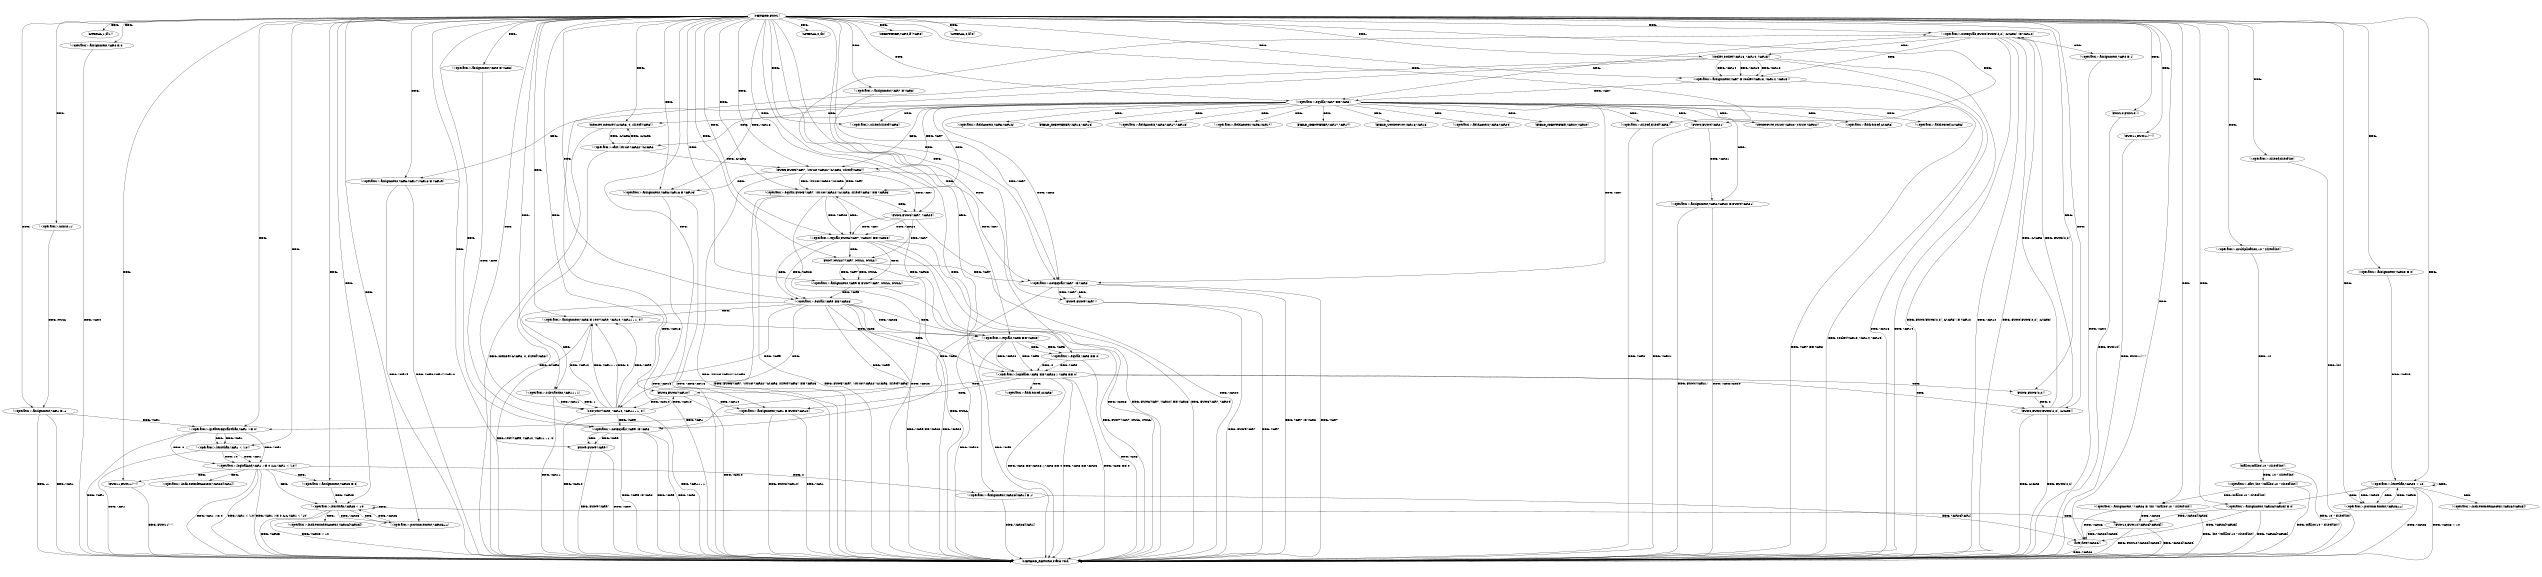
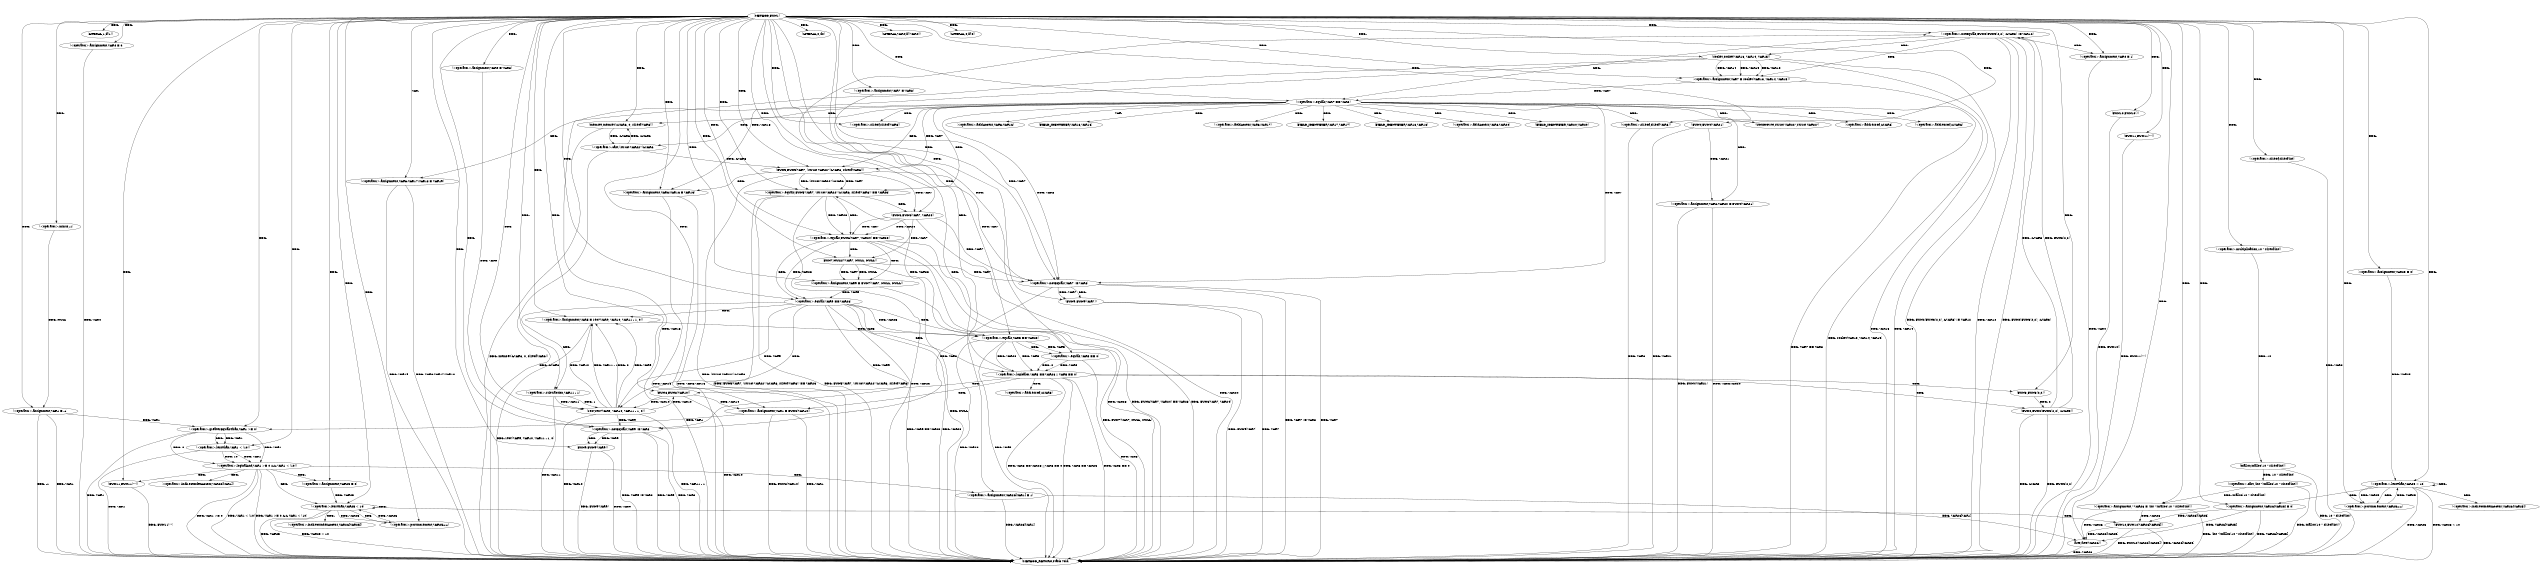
  digraph {
    n1 [label="(METHOD,FUN1)"]
    n2 [label="(<operator>.assignment,VAR1 = -1)"]
    n3 [label="(<operator>.minus,-1)"]
    n4 [label="(LITERAL,1,if(1))"]
    n5 [label="(<operator>.assignment,VAR4 = 0)"]
    n6 [label="(<operator>.assignment,VAR7 = VAR8)"]
    n7 [label="(<operator>.assignment,VAR9 = VAR8)"]
    n8 [label="(<operator>.notEquals,FUN2(FUN3(2,2), &VAR3) != VAR12)"]
    n9 [label="(FUN3,FUN3(2,2))"]
    n10 [label="(<operator>.assignment,VAR4 = 1)"]
    n11 [label="(<operator>.assignment,VAR7 = socket(VAR13, VAR14, VAR15))"]
    n12 [label="(socket,socket(VAR13, VAR14, VAR15))"]
    n13 [label="(<operator>.equals,VAR7 == VAR8)"]
    n14 [label="(memset,memset(&VAR6, 0, sizeof(VAR6)))"]
    n15 [label="(<operator>.sizeOf,sizeof(VAR6))"]
    n16 [label="(<operator>.assignment,VAR6.VAR16 = VAR13)"]
    n17 [label="(<operator>.assignment,VAR6.VAR17.VAR18 = VAR19)"]
    n18 [label="(FUN4,FUN4(VAR21))"]
    n19 [label="(<operator>.equals,FUN5(VAR7, (struct VAR22*)&VAR6, sizeof(VAR6)) == VAR23)"]
    n20 [label="(FUN5,FUN5(VAR7, (struct VAR22*)&VAR6, sizeof(VAR6)))"]
    n21 [label="(<operator>.sizeOf,sizeof(VAR6))"]
    n22 [label="(<operator>.equals,FUN6(VAR7, VAR24) == VAR23)"]
    n23 [label="(FUN6,FUN6(VAR7, VAR24))"]
    n24 [label="(<operator>.assignment,VAR9 = FUN7(VAR7, NULL, NULL))"]
    n25 [label="(FUN7,NULL7(VAR7, NULL, NULL))"]
    n26 [label="(<operator>.equals,VAR9 == VAR23)"]
    n27 [label="(<operator>.assignment,VAR5 = recv(VAR9, VAR10, VAR11 - 1, 0))"]
    n28 [label="(recv,recv(VAR9, VAR10, VAR11 - 1, 0))"]
    n29 [label="(<operator>.subtraction,VAR11 - 1)"]
    n30 [label="(<operator>.equals,VAR5 == VAR23)"]
    n31 [label="(<operator>.equals,VAR5 == 0)"]
    n32 [label="(<operator>.assignment,VAR1 = FUN8(VAR10))"]
    n33 [label="(FUN8,FUN8(VAR10))"]
    n34 [label="(LITERAL,0,do)"]
    n35 [label="(<operator>.notEquals,VAR7 != VAR8)"]
    n36 [label="(FUN9,FUN9(VAR7))"]
    n37 [label="(<operator>.notEquals,VAR9 != VAR8)"]
    n38 [label="(FUN9,FUN9(VAR9))"]
-   n39 [label="(IDENTIFIER,VAR4,if (VAR4))"]
+   n39 [label="(LITERAL,VAR4,if (VAR4))"]
    n40 [label="(FUN10,FUN10())"]
    n41 [label="(LITERAL,0,if(0))"]
    n42 [label="(FUN11,FUN11(\"\"))"]
    n43 [label="(<operator>.assignment,* VAR26 = (int *)malloc(10 * sizeof(int)))"]
    n44 [label="(<operator>.multiplication,10 * sizeof(int))"]
    n45 [label="(<operator>.sizeOf,sizeof(int))"]
    n46 [label="(<operator>.assignment,VAR25 = 0)"]
    n47 [label="(<operator>.lessThan,VAR25 < 10)"]
    n48 [label="(<operator>.postIncrement,VAR25++)"]
    n49 [label="(<operator>.assignment,VAR26[VAR25] = 0)"]
    n50 [label="(<operator>.greaterEqualsThan,VAR1 >= 0)"]
    n51 [label="(<operator>.lessThan,VAR1 < (10))"]
    n52 [label="(<operator>.assignment,VAR26[VAR1] = 1)"]
    n53 [label="(<operator>.assignment,VAR25 = 0)"]
    n54 [label="(<operator>.lessThan,VAR25 < 10)"]
    n55 [label="(<operator>.postIncrement,VAR25++)"]
    n56 [label="(FUN11,FUN11(\"\"))"]
    n57 [label="(free,free(VAR26))"]
    n58 [label="(METHOD_RETURN,static void)"]
    n59 [label="(FUN2,FUN2(FUN3(2,2), &VAR3))"]
    n60 [label="(<operator>.assignment,VAR6.VAR20 = FUN4(VAR21))"]
    n61 [label="(<operator>.cast,(struct VAR22*)&VAR6)"]
    n62 [label="(<operator>.addressOf,&VAR6)"]
    n63 [label="(<operator>.fieldAccess,VAR6.VAR16)"]
    n64 [label="(FIELD_IDENTIFIER,VAR16,VAR16)"]
-   n65 [label="(<operator>.fieldAccess,VAR6.VAR17.VAR18)"]
    n66 [label="(<operator>.fieldAccess,VAR6.VAR17)"]
    n67 [label="(FIELD_IDENTIFIER,VAR17,VAR17)"]
-   n68 [label="(FIELD_UNKNOWN,VAR18,VAR18)"]
+   n68 [label="(FIELD_IDENTIFIER,VAR18,VAR18)"]
    n69 [label="(<operator>.fieldAccess,VAR6.VAR20)"]
    n70 [label="(FIELD_IDENTIFIER,VAR20,VAR20)"]
    n71 [label="(UNKNOWN,struct VAR22*,struct VAR22*)"]
    n72 [label="(<operator>.addressOf,&VAR6)"]
    n73 [label="(<operator>.logicalOr,VAR5 == VAR23 || VAR5 == 0)"]
    n74 [label="(FUN12,FUN12(VAR26[VAR25]))"]
    n75 [label="(malloc,malloc(10 * sizeof(int)))"]
    n76 [label="(<operator>.indirectIndexAccess,VAR26[VAR25])"]
    n77 [label="(<operator>.logicalAnd,VAR1 >= 0 && VAR1 < (10))"]
    n78 [label="(<operator>.indirectIndexAccess,VAR26[VAR25])"]
    n79 [label="(<operator>.addressOf,&VAR3)"]
    n80 [label="(<operator>.cast,(int *)malloc(10 * sizeof(int)))"]
    n81 [label="(<operator>.indirectIndexAccess,VAR26[VAR1])"]
    n1 -> n2 [label="DDG: "]
    n1 -> n3 [label="DDG: "]
    n1 -> n4 [label="DDG: "]
    n1 -> n5 [label="DDG: "]
    n1 -> n6 [label="DDG: "]
    n1 -> n7 [label="DDG: "]
    n1 -> n8 [label="DDG: "]
    n1 -> n9 [label="DDG: "]
-   n1 -> n59 [label="DDG: "]
+   n1 -> n10 [label="DDG: "]
    n1 -> n11 [label="DDG: "]
    n1 -> n12 [label="DDG: "]
    n1 -> n13 [label="DDG: "]
    n1 -> n14 [label="DDG: "]
    n1 -> n15 [label="DDG: "]
    n1 -> n16 [label="DDG: "]
-   n1 -> n17 [label="DDG: "]
+   n1 -> n17 [label="VAR: "]
    n1 -> n18 [label="DDG: "]
    n1 -> n19 [label="DDG: "]
-   n1 -> n20 [label="DDG: "]
+   n1 -> n20 [label="CDG: "]
    n1 -> n21 [label="DDG: "]
    n1 -> n22 [label="DDG: "]
    n1 -> n23 [label="DDG: "]
    n1 -> n24 [label="DDG: "]
    n1 -> n25 [label="DDG: "]
    n1 -> n26 [label="DDG: "]
    n1 -> n27 [label="DDG: "]
    n1 -> n28 [label="DDG: "]
    n1 -> n29 [label="DDG: "]
    n1 -> n30 [label="DDG: "]
    n1 -> n31 [label="DDG: "]
    n1 -> n32 [label="DDG: "]
    n1 -> n33 [label="DDG: "]
    n1 -> n34 [label="DDG: "]
    n1 -> n35 [label="DDG: "]
    n1 -> n36 [label="DDG: "]
    n1 -> n37 [label="DDG: "]
    n1 -> n38 [label="DDG: "]
    n1 -> n39 [label="DDG: "]
    n1 -> n40 [label="DDG: "]
    n1 -> n41 [label="DDG: "]
    n1 -> n42 [label="DDG: "]
    n1 -> n43 [label="DDG: "]
    n1 -> n44 [label="DDG: "]
    n1 -> n45 [label="DDG: "]
    n1 -> n46 [label="DDG: "]
    n1 -> n47 [label="DDG: "]
    n1 -> n48 [label="DDG: "]
    n1 -> n49 [label="DDG: "]
    n1 -> n50 [label="DDG: "]
    n1 -> n51 [label="DDG: "]
-   n1 -> n52 [label="DDG: "]
+   n1 -> n52 [label="CDG: "]
    n1 -> n53 [label="DDG: "]
    n1 -> n54 [label="DDG: "]
    n1 -> n55 [label="DDG: "]
    n1 -> n56 [label="DDG: "]
    n1 -> n57 [label="DDG: "]
    n2 -> n50 [label="DDG: VAR1"]
    n2 -> n58 [label="DDG: VAR1"]
    n2 -> n58 [label="DDG: -1"]
    n3 -> n2 [label="DDG: NULL"]
    n5 -> n58 [label="DDG: VAR4"]
    n6 -> n35 [label="DDG: VAR7"]
    n7 -> n37 [label="DDG: VAR9"]
    n8 -> n10 [label="CDG: "]
    n8 -> n11 [label="CDG: "]
    n8 -> n12 [label="CDG: "]
    n8 -> n13 [label="CDG: "]
    n8 -> n58 [label="DDG: FUN2(FUN3(2,2), &VAR3) != VAR12"]
    n8 -> n58 [label="DDG: VAR12"]
    n8 -> n58 [label="DDG: FUN2(FUN3(2,2), &VAR3)"]
    n9 -> n59 [label="DDG: 2"]
    n10 -> n58 [label="DDG: VAR4"]
    n11 -> n13 [label="DDG: VAR7"]
    n11 -> n58 [label="DDG: socket(VAR13, VAR14, VAR15)"]
    n12 -> n11 [label="DDG: VAR13"]
    n12 -> n11 [label="DDG: VAR14"]
    n12 -> n11 [label="DDG: VAR15"]
    n12 -> n16 [label="DDG: VAR13"]
    n12 -> n58 [label="DDG: VAR15"]
    n12 -> n58 [label="DDG: VAR13"]
    n12 -> n58 [label="DDG: VAR14"]
    n13 -> n14 [label="CDG: "]
    n13 -> n15 [label="CDG: "]
    n13 -> n17 [label="CDG: "]
-   n13 -> n18 [label="CDG: "]
    n13 -> n19 [label="CDG: "]
    n13 -> n20 [label="DDG: VAR7"]
    n13 -> n20 [label="CDG: "]
    n13 -> n21 [label="CDG: "]
    n13 -> n35 [label="DDG: VAR7"]
    n13 -> n35 [label="DDG: VAR8"]
    n13 -> n58 [label="DDG: VAR7 == VAR8"]
    n13 -> n60 [label="CDG: "]
    n13 -> n61 [label="CDG: "]
    n13 -> n62 [label="CDG: "]
-   n13 -> n63 [label="CDG: "]
+   n13 -> n63 [label="VAR: "]
    n13 -> n64 [label="CDG: "]
-   n13 -> n65 [label="CDG: "]
    n13 -> n66 [label="CDG: "]
    n13 -> n67 [label="CDG: "]
    n13 -> n68 [label="CDG: "]
    n13 -> n69 [label="CDG: "]
    n13 -> n70 [label="CDG: "]
    n13 -> n71 [label="CDG: "]
    n13 -> n72 [label="CDG: "]
    n14 -> n58 [label="DDG: memset(&VAR6, 0, sizeof(VAR6))"]
    n14 -> n61 [label="DDG: &VAR6"]
    n16 -> n58 [label="DDG: VAR6.VAR16"]
    n16 -> n58 [label="DDG: VAR13"]
    n17 -> n58 [label="DDG: VAR19"]
    n17 -> n58 [label="DDG: VAR6.VAR17.VAR18"]
    n18 -> n58 [label="DDG: VAR21"]
    n18 -> n60 [label="DDG: VAR21"]
    n19 -> n22 [label="DDG: VAR23"]
    n19 -> n22 [label="CDG: "]
    n19 -> n23 [label="CDG: "]
    n19 -> n58 [label="DDG: FUN5(VAR7, (struct VAR22*)&VAR6, sizeof(VAR6))"]
    n19 -> n58 [label="DDG: VAR23"]
    n19 -> n58 [label="DDG: FUN5(VAR7, (struct VAR22*)&VAR6, sizeof(VAR6)) == VAR23"]
    n20 -> n16 [label="CDG: "]
    n20 -> n19 [label="DDG: VAR7"]
    n20 -> n19 [label="DDG: (struct VAR22*)&VAR6"]
    n20 -> n23 [label="DDG: VAR7"]
    n20 -> n35 [label="DDG: VAR7"]
    n20 -> n58 [label="DDG: (struct VAR22*)&VAR6"]
    n21 -> n58 [label="DDG: VAR6"]
    n22 -> n24 [label="CDG: "]
    n22 -> n25 [label="CDG: "]
    n22 -> n26 [label="DDG: VAR23"]
    n22 -> n26 [label="CDG: "]
    n22 -> n58 [label="DDG: FUN6(VAR7, VAR24)"]
    n22 -> n58 [label="DDG: VAR23"]
    n22 -> n58 [label="DDG: FUN6(VAR7, VAR24) == VAR23"]
    n23 -> n22 [label="DDG: VAR7"]
    n23 -> n22 [label="DDG: VAR24"]
    n23 -> n25 [label="DDG: VAR7"]
+   n23 -> n35 [label="DDG: VAR7"]
    n23 -> n58 [label="DDG: VAR24"]
    n24 -> n26 [label="DDG: VAR9"]
    n24 -> n58 [label="DDG: FUN7(VAR7, NULL, NULL)"]
    n25 -> n24 [label="DDG: VAR7"]
    n25 -> n24 [label="DDG: NULL"]
    n25 -> n35 [label="DDG: VAR7"]
    n25 -> n58 [label="DDG: NULL"]
    n26 -> n27 [label="CDG: "]
    n26 -> n28 [label="DDG: VAR9"]
    n26 -> n28 [label="CDG: "]
    n26 -> n29 [label="CDG: "]
    n26 -> n30 [label="DDG: VAR23"]
    n26 -> n30 [label="CDG: "]
    n26 -> n37 [label="DDG: VAR9"]
    n26 -> n58 [label="DDG: VAR23"]
    n26 -> n58 [label="DDG: VAR9 == VAR23"]
    n26 -> n73 [label="CDG: "]
    n27 -> n30 [label="DDG: VAR5"]
    n27 -> n58 [label="DDG: recv(VAR9, VAR10, VAR11 - 1, 0)"]
    n28 -> n27 [label="DDG: VAR9"]
    n28 -> n27 [label="DDG: VAR10"]
    n28 -> n27 [label="DDG: VAR11 - 1"]
    n28 -> n27 [label="DDG: 0"]
    n28 -> n33 [label="DDG: VAR10"]
    n28 -> n37 [label="DDG: VAR9"]
    n28 -> n58 [label="DDG: VAR10"]
    n28 -> n58 [label="DDG: VAR11 - 1"]
    n29 -> n28 [label="DDG: VAR11"]
    n29 -> n28 [label="DDG: 1"]
    n29 -> n58 [label="DDG: VAR11"]
    n30 -> n19 [label="DDG: VAR23"]
    n30 -> n31 [label="DDG: VAR5"]
    n30 -> n31 [label="CDG: "]
    n30 -> n58 [label="DDG: VAR23"]
    n30 -> n58 [label="DDG: VAR5"]
    n30 -> n73 [label="DDG: VAR5"]
    n30 -> n73 [label="DDG: VAR23"]
    n31 -> n58 [label="DDG: VAR5"]
    n31 -> n73 [label="DDG: VAR5"]
    n31 -> n73 [label="DDG: 0"]
    n32 -> n50 [label="DDG: VAR1"]
    n32 -> n58 [label="DDG: FUN8(VAR10)"]
    n32 -> n58 [label="DDG: VAR1"]
    n33 -> n28 [label="DDG: VAR10"]
    n33 -> n32 [label="DDG: VAR10"]
    n33 -> n58 [label="DDG: VAR10"]
    n35 -> n36 [label="DDG: VAR7"]
    n35 -> n36 [label="CDG: "]
    n35 -> n37 [label="DDG: VAR8"]
    n35 -> n58 [label="DDG: VAR7 != VAR8"]
    n35 -> n58 [label="DDG: VAR7"]
    n36 -> n58 [label="DDG: VAR7"]
    n36 -> n58 [label="DDG: FUN9(VAR7)"]
    n37 -> n38 [label="DDG: VAR9"]
    n37 -> n38 [label="CDG: "]
    n37 -> n58 [label="DDG: VAR9 != VAR8"]
    n37 -> n58 [label="DDG: VAR9"]
    n37 -> n58 [label="DDG: VAR8"]
    n38 -> n58 [label="DDG: FUN9(VAR9)"]
    n38 -> n58 [label="DDG: VAR9"]
    n40 -> n58 [label="DDG: FUN10()"]
    n42 -> n58 [label="DDG: FUN11(\"\")"]
    n43 -> n57 [label="DDG: VAR26"]
    n43 -> n58 [label="DDG: (int *)malloc(10 * sizeof(int))"]
    n43 -> n74 [label="DDG: VAR26"]
    n44 -> n75 [label="DDG: 10"]
-   n45 -> n58 [label="DDG: int"]
+   n45 -> n58 [label="DDG: VAR8"]
    n46 -> n47 [label="DDG: VAR25"]
    n47 -> n47 [label="CDG: "]
    n47 -> n48 [label="DDG: VAR25"]
    n47 -> n48 [label="CDG: "]
    n47 -> n49 [label="CDG: "]
    n47 -> n58 [label="DDG: VAR25"]
    n47 -> n58 [label="DDG: VAR25 < 10"]
    n47 -> n76 [label="CDG: "]
    n48 -> n47 [label="DDG: VAR25"]
    n49 -> n57 [label="DDG: VAR26[VAR25]"]
    n49 -> n58 [label="DDG: VAR26[VAR25]"]
    n49 -> n74 [label="DDG: VAR26[VAR25]"]
    n50 -> n51 [label="DDG: VAR1"]
    n50 -> n51 [label="CDG: "]
    n50 -> n58 [label="DDG: VAR1"]
    n50 -> n77 [label="DDG: VAR1"]
    n50 -> n77 [label="DDG: 0"]
    n51 -> n58 [label="DDG: VAR1"]
    n51 -> n77 [label="DDG: VAR1"]
    n51 -> n77 [label="DDG: 10"]
    n52 -> n57 [label="DDG: VAR26[VAR1]"]
    n52 -> n58 [label="DDG: VAR26[VAR1]"]
    n53 -> n54 [label="DDG: VAR25"]
    n54 -> n54 [label="CDG: "]
    n54 -> n55 [label="DDG: VAR25"]
    n54 -> n55 [label="CDG: "]
    n54 -> n58 [label="DDG: VAR25"]
    n54 -> n58 [label="DDG: VAR25 < 10"]
    n54 -> n74 [label="CDG: "]
    n54 -> n78 [label="CDG: "]
    n55 -> n54 [label="DDG: VAR25"]
    n56 -> n58 [label="DDG: FUN11(\"\")"]
    n57 -> n58 [label="DDG: VAR26"]
    n59 -> n8 [label="DDG: FUN3(2,2)"]
    n59 -> n8 [label="DDG: &VAR3"]
    n59 -> n58 [label="DDG: FUN3(2,2)"]
    n59 -> n58 [label="DDG: &VAR3"]
    n60 -> n58 [label="DDG: FUN4(VAR21)"]
    n60 -> n58 [label="DDG: VAR6.VAR20"]
    n61 -> n14 [label="DDG: &VAR6"]
    n61 -> n20 [label="DDG: &VAR6"]
    n61 -> n58 [label="DDG: &VAR6"]
    n73 -> n8 [label="CDG: "]
    n73 -> n9 [label="CDG: "]
    n73 -> n32 [label="CDG: "]
    n73 -> n33 [label="CDG: "]
    n73 -> n58 [label="DDG: VAR5 == VAR23"]
    n73 -> n58 [label="DDG: VAR5 == 0"]
    n73 -> n58 [label="DDG: VAR5 == VAR23 || VAR5 == 0"]
    n73 -> n59 [label="CDG: "]
    n73 -> n79 [label="CDG: "]
    n74 -> n57 [label="DDG: VAR26[VAR25]"]
    n74 -> n58 [label="DDG: FUN12(VAR26[VAR25])"]
    n74 -> n58 [label="DDG: VAR26[VAR25]"]
    n75 -> n58 [label="DDG: 10 * sizeof(int)"]
    n75 -> n80 [label="DDG: 10 * sizeof(int)"]
-   n77 -> n52 [label="DDG: 2"]
+   n77 -> n52 [label="CDG: "]
    n77 -> n53 [label="CDG: "]
    n77 -> n54 [label="CDG: "]
    n77 -> n56 [label="CDG: "]
    n77 -> n58 [label="DDG: VAR1 >= 0"]
    n77 -> n58 [label="DDG: VAR1 < (10)"]
    n77 -> n58 [label="DDG: VAR1 >= 0 && VAR1 < (10)"]
    n77 -> n81 [label="CDG: "]
    n80 -> n43 [label="DDG: malloc(10 * sizeof(int))"]
    n80 -> n58 [label="DDG: malloc(10 * sizeof(int))"]
  }
